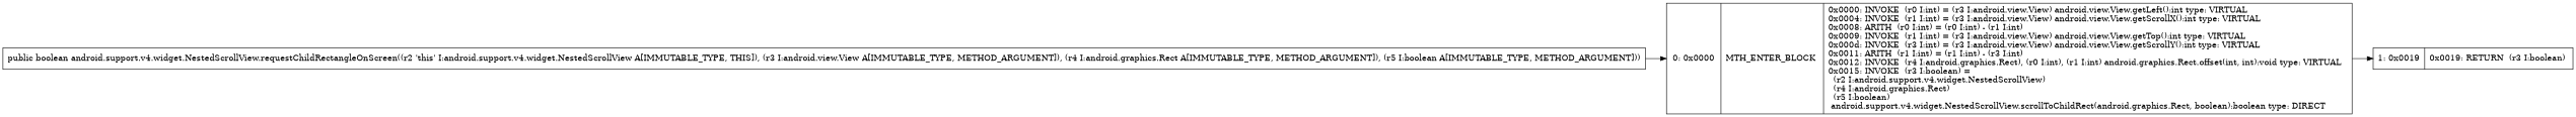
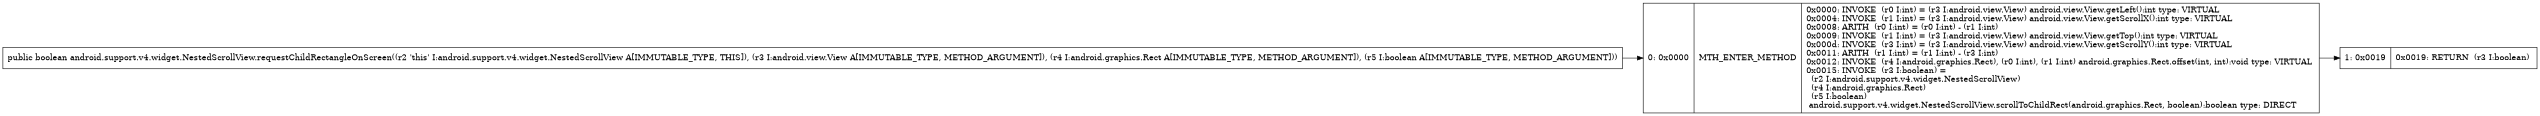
  digraph {
    rankdir=LR
    node [shape=record]
-   n1 [label="{0\:\ 0x0000|MTH_ENTER_BLOCK\l|0x0000: INVOKE  (r0 I:int) = (r3 I:android.view.View) android.view.View.getLeft():int type: VIRTUAL \l0x0004: INVOKE  (r1 I:int) = (r3 I:android.view.View) android.view.View.getScrollX():int type: VIRTUAL \l0x0008: ARITH  (r0 I:int) = (r0 I:int) \- (r1 I:int) \l0x0009: INVOKE  (r1 I:int) = (r3 I:android.view.View) android.view.View.getTop():int type: VIRTUAL \l0x000d: INVOKE  (r3 I:int) = (r3 I:android.view.View) android.view.View.getScrollY():int type: VIRTUAL \l0x0011: ARITH  (r1 I:int) = (r1 I:int) \- (r3 I:int) \l0x0012: INVOKE  (r4 I:android.graphics.Rect), (r0 I:int), (r1 I:int) android.graphics.Rect.offset(int, int):void type: VIRTUAL \l0x0015: INVOKE  (r3 I:boolean) = \l  (r2 I:android.support.v4.widget.NestedScrollView)\l  (r4 I:android.graphics.Rect)\l  (r5 I:boolean)\l android.support.v4.widget.NestedScrollView.scrollToChildRect(android.graphics.Rect, boolean):boolean type: DIRECT \l}"]
+   n1 [label="{0\:\ 0x0000|MTH_ENTER_METHOD\l|0x0000: INVOKE  (r0 I:int) = (r3 I:android.view.View) android.view.View.getLeft():int type: VIRTUAL \l0x0004: INVOKE  (r1 I:int) = (r3 I:android.view.View) android.view.View.getScrollX():int type: VIRTUAL \l0x0008: ARITH  (r0 I:int) = (r0 I:int) \- (r1 I:int) \l0x0009: INVOKE  (r1 I:int) = (r3 I:android.view.View) android.view.View.getTop():int type: VIRTUAL \l0x000d: INVOKE  (r3 I:int) = (r3 I:android.view.View) android.view.View.getScrollY():int type: VIRTUAL \l0x0011: ARITH  (r1 I:int) = (r1 I:int) \- (r3 I:int) \l0x0012: INVOKE  (r4 I:android.graphics.Rect), (r0 I:int), (r1 I:int) android.graphics.Rect.offset(int, int):void type: VIRTUAL \l0x0015: INVOKE  (r3 I:boolean) = \l  (r2 I:android.support.v4.widget.NestedScrollView)\l  (r4 I:android.graphics.Rect)\l  (r5 I:boolean)\l android.support.v4.widget.NestedScrollView.scrollToChildRect(android.graphics.Rect, boolean):boolean type: DIRECT \l}"]
    n2 [label="{1\:\ 0x0019|0x0019: RETURN  (r3 I:boolean) \l}"]
    n3 [label="{public boolean android.support.v4.widget.NestedScrollView.requestChildRectangleOnScreen((r2 'this' I:android.support.v4.widget.NestedScrollView A[IMMUTABLE_TYPE, THIS]), (r3 I:android.view.View A[IMMUTABLE_TYPE, METHOD_ARGUMENT]), (r4 I:android.graphics.Rect A[IMMUTABLE_TYPE, METHOD_ARGUMENT]), (r5 I:boolean A[IMMUTABLE_TYPE, METHOD_ARGUMENT])) }"]
    n1 -> n2
    n3 -> n1
  }
